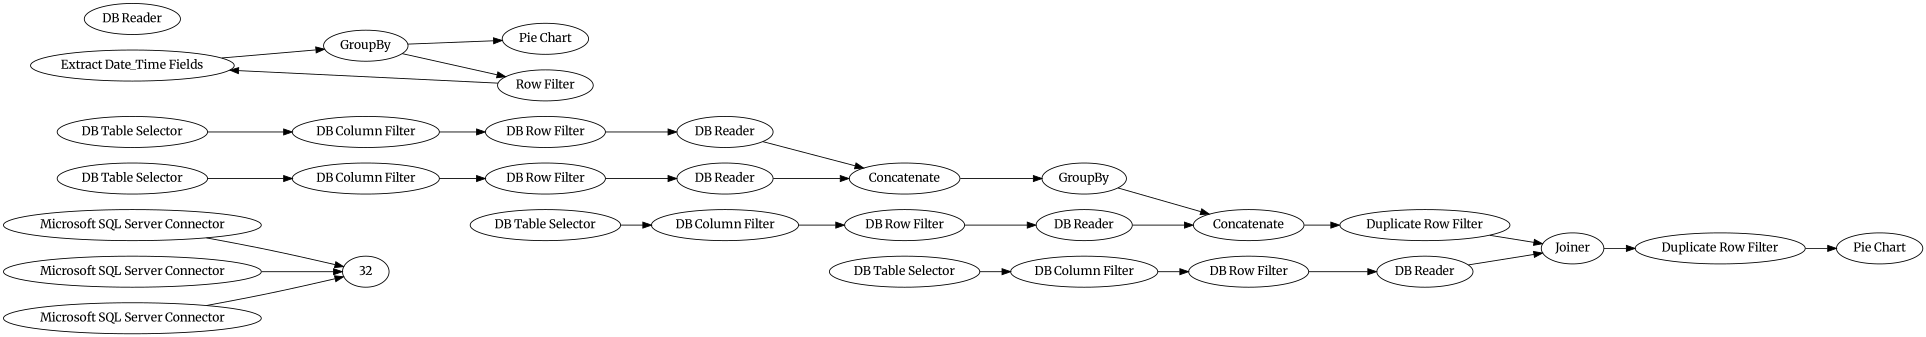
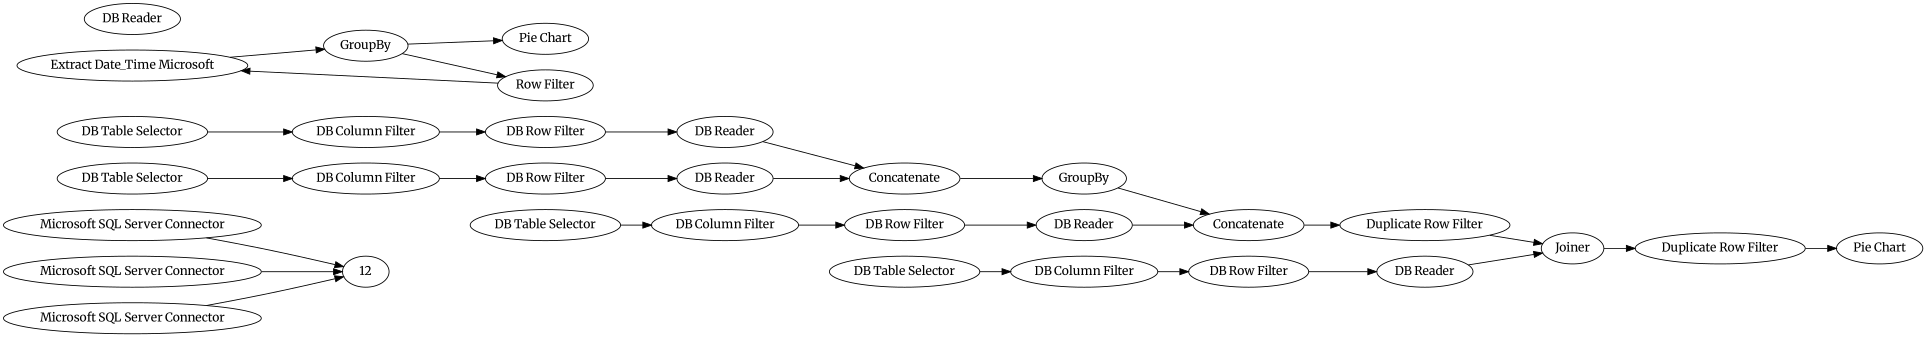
  digraph {
    fontname=Merriweather
    rankdir=LR
    node [fontname=Merriweather]
    edge [fontname=Merriweather]
    n1 [label="Microsoft SQL Server Connector"]
-   12 [label=32]
+   12
    n3 [label="Microsoft SQL Server Connector"]
    n4 [label="Microsoft SQL Server Connector"]
    n5 [label="DB Table Selector"]
    n6 [label="DB Column Filter"]
    n7 [label="DB Row Filter"]
    n8 [label="DB Reader"]
    n9 [label=Concatenate]
    n10 [label="Duplicate Row Filter"]
    n11 [label="DB Table Selector"]
    n12 [label="DB Column Filter"]
    n13 [label="DB Row Filter"]
    n14 [label="DB Reader"]
    n15 [label=Concatenate]
    n16 [label="DB Table Selector"]
    n17 [label="DB Column Filter"]
    n18 [label="DB Row Filter"]
    n19 [label="DB Reader"]
    n20 [label=GroupBy]
    n21 [label=Joiner]
    n22 [label="DB Table Selector"]
    n23 [label="DB Column Filter"]
    n24 [label="DB Row Filter"]
    n25 [label="DB Reader"]
    n26 [label="Duplicate Row Filter"]
    n27 [label="Pie Chart"]
-   n28 [label="Extract Date_Time Fields"]
+   n28 [label="Extract Date_Time Microsoft"]
    n29 [label=GroupBy]
    n30 [label="Pie Chart"]
    n31 [label="Row Filter"]
    n32 [label="DB Reader"]
    n1 -> 12
    n3 -> 12
    n4 -> 12
    n5 -> n6
    n6 -> n7
    n7 -> n8
    n8 -> n9
    n9 -> n10
    n10 -> n21
    n11 -> n12
    n12 -> n13
    n13 -> n14
    n14 -> n15
    n15 -> n20
    n16 -> n17
    n17 -> n18
    n18 -> n19
    n19 -> n15
    n20 -> n9
    n21 -> n26
    n22 -> n23
    n23 -> n24
    n24 -> n25
    n25 -> n21
    n26 -> n27
    n28 -> n29
    n29 -> n30
    n29 -> n31
    n31 -> n28
  }
